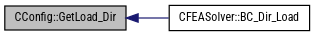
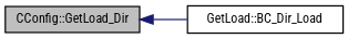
  digraph {
    rankdir=LR
    fontname="Roboto Condensed"
    node [color=black fontname="Roboto Condensed" fontsize=10 shape=record style=filled]
    n1 [fillcolor=grey75 fontcolor=black height=0.2 label="CConfig::GetLoad_Dir" width=0.4]
-   n2 [fillcolor=white height=0.2 label="CFEASolver::BC_Dir_Load" width=0.4]
+   n2 [fillcolor=white height=0.2 label="GetLoad::BC_Dir_Load" width=0.4]
    n1 -> n2 [color=midnightblue dir=back fontname="Roboto Condensed" fontsize=10 labelfontname=Helvetica labelfontsize=10 style=solid]
  }
